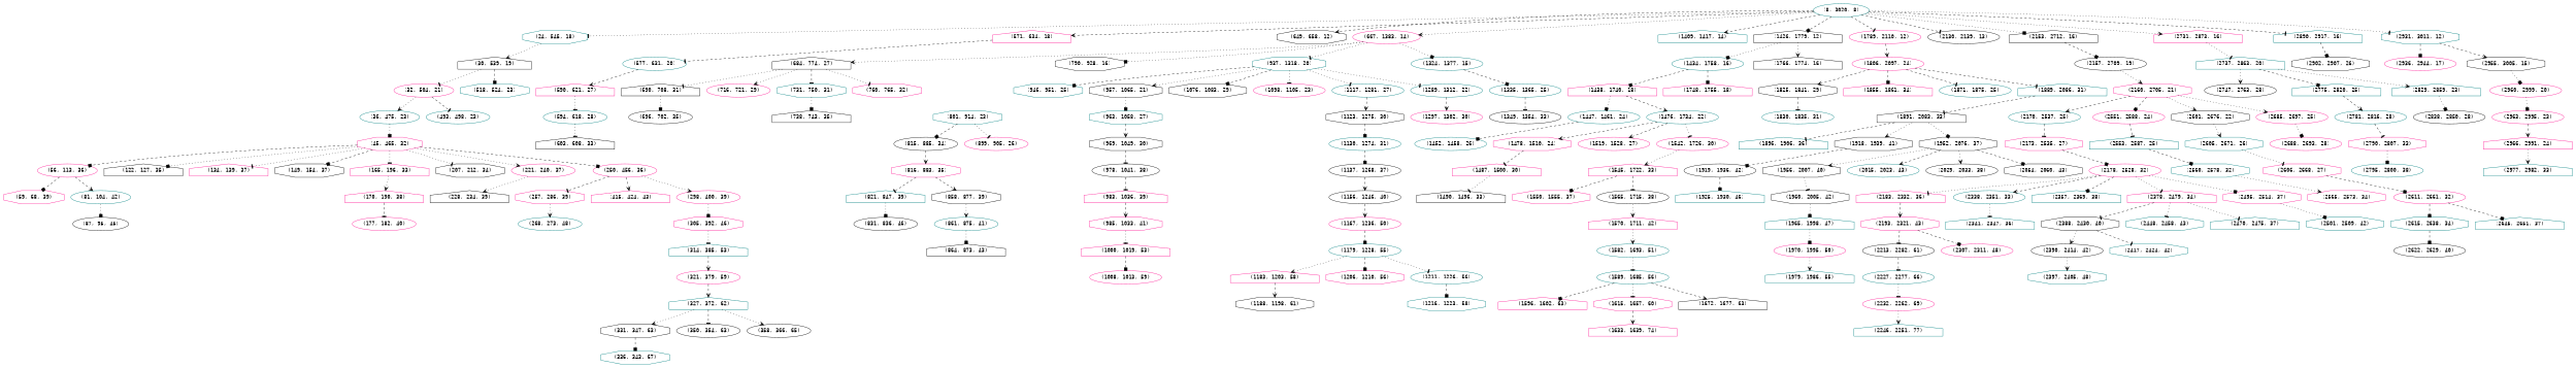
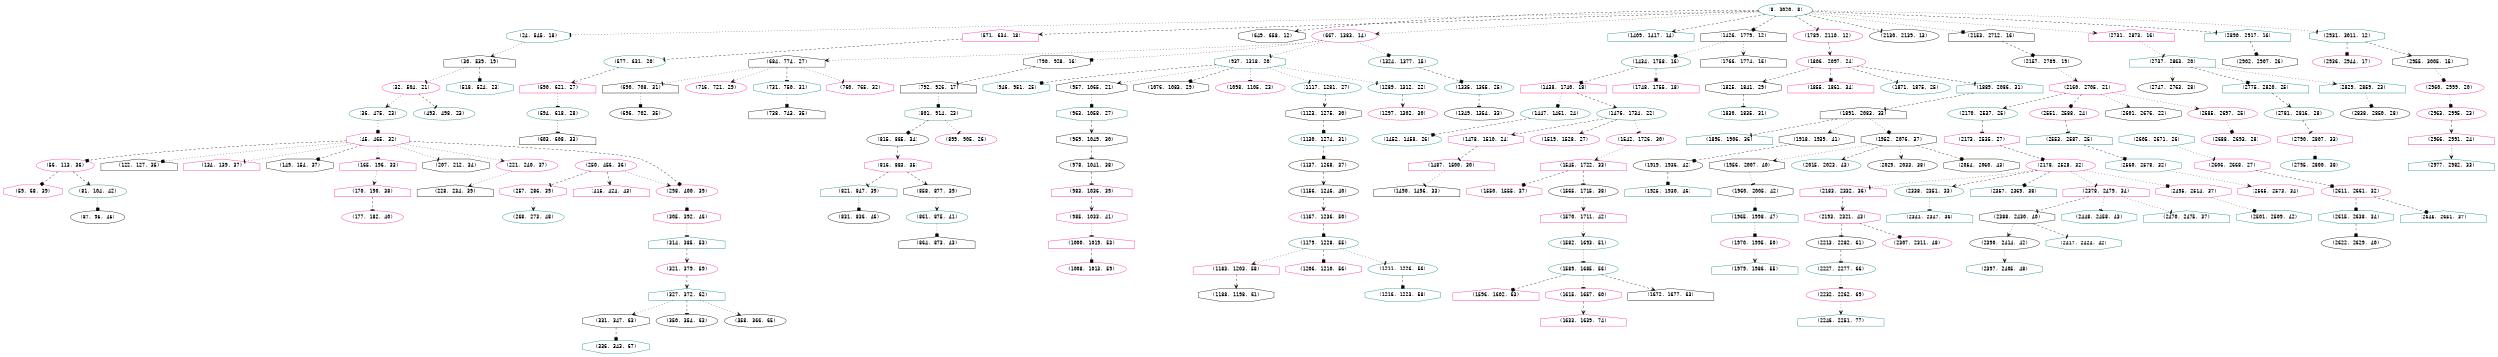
  digraph {
    fontname="DejaVu Sans Mono"
    node [color=deeppink fontname="DejaVu Sans Mono" shape=ellipse]
    edge [arrowhead=vee fontname="DejaVu Sans Mono" style=dashed]
    "(8, 3020, 8)" [color=teal]
    "(24, 545, 18)" [color=teal shape=octagon]
    "(571, 634, 18)" [shape=house]
    "(649, 658, 12)" [color=black shape=octagon]
    "(667, 1383, 14)"
    "(1409, 1417, 14)" [color=teal shape=house]
    "(1426, 1779, 12)" [color=black shape=house]
    "(1789, 2110, 12)"
    "(2130, 2139, 13)" [color=black]
    "(2153, 2712, 16)" [color=black shape=house]
    "(2731, 2873, 16)" [shape=house]
    "(2890, 2917, 16)" [color=teal shape=house]
    "(2931, 3011, 12)" [color=teal shape=octagon]
    "(30, 539, 19)" [color=black shape=house]
    "(577, 631, 20)" [color=teal]
    "(684, 774, 27)" [color=black shape=house]
    "(790, 928, 16)" [color=black shape=octagon]
    "(937, 1318, 20)" [color=teal shape=octagon]
    "(1324, 1377, 15)" [color=teal]
    "(1434, 1758, 16)" [color=teal]
    "(1766, 1774, 16)" [color=black shape=house]
    "(1806, 2097, 24)"
    "(2157, 2709, 19)" [color=black]
    "(2737, 2863, 20)" [color=teal shape=house]
    "(2902, 2907, 26)" [color=black shape=octagon]
    "(2936, 2944, 17)"
    "(2955, 3005, 15)" [color=black shape=octagon]
    "(32, 504, 21)"
    "(518, 524, 23)" [color=teal shape=octagon]
    "(36, 475, 23)" [color=teal]
    "(493, 498, 23)" [color=teal]
    "(45, 465, 32)" [shape=octagon]
    "(56, 113, 36)"
    "(122, 127, 35)" [color=black shape=house]
    "(134, 139, 37)" [shape=house]
    "(149, 154, 37)" [color=black shape=octagon]
    "(165, 196, 33)" [shape=house]
    "(207, 212, 34)" [color=black shape=octagon]
    "(221, 240, 37)"
    "(250, 456, 36)"
    "(59, 68, 39)" [shape=octagon]
    "(81, 104, 42)" [color=teal]
    "(170, 190, 38)" [shape=house]
    "(228, 234, 39)" [color=black shape=house]
    "(257, 286, 39)" [shape=octagon]
    "(298, 400, 39)"
    "(415, 424, 43)" [shape=house]
    "(87, 95, 45)" [color=black]
    "(177, 182, 40)"
    "(268, 273, 48)" [color=teal]
    "(305, 392, 46)" [shape=octagon]
    "(314, 385, 53)" [color=teal shape=house]
    "(321, 379, 59)"
    "(327, 372, 62)" [color=teal shape=house]
    "(331, 347, 63)" [color=black shape=octagon]
    "(350, 354, 63)" [color=black]
    "(358, 366, 65)" [color=black]
    "(336, 343, 67)" [color=teal shape=octagon]
    "(590, 621, 27)" [shape=house]
    "(594, 618, 28)" [color=teal]
    "(603, 608, 33)" [color=black shape=house]
    "(690, 708, 31)" [color=black shape=house]
    "(716, 721, 29)"
    "(731, 750, 31)" [color=teal shape=octagon]
    "(760, 765, 32)" [shape=octagon]
+   "(792, 926, 17)" [color=black shape=house]
    "(946, 951, 25)" [color=teal shape=octagon]
    "(957, 1065, 21)" [color=black shape=octagon]
    "(1076, 1083, 29)" [color=black shape=octagon]
    "(1098, 1105, 23)"
    "(1117, 1281, 27)" [color=teal]
    "(1289, 1312, 22)" [color=teal]
    "(1335, 1365, 25)" [color=teal]
    "(696, 702, 35)" [color=black]
    "(738, 743, 35)" [color=black shape=house]
    "(801, 914, 23)" [color=teal shape=octagon]
    "(815, 885, 34)" [color=black]
    "(899, 905, 26)"
    "(816, 883, 35)" [shape=octagon]
    "(821, 847, 39)" [color=teal shape=house]
    "(858, 877, 39)" [color=black shape=octagon]
    "(831, 836, 46)" [color=black]
    "(861, 875, 41)" [color=teal]
    "(864, 873, 43)" [color=black shape=house]
    "(963, 1058, 27)" [color=teal shape=octagon]
    "(1123, 1275, 30)" [color=black shape=octagon]
    "(1297, 1302, 30)"
    "(969, 1049, 30)" [color=black shape=octagon]
    "(978, 1041, 38)" [color=black]
    "(983, 1036, 39)" [shape=house]
    "(985, 1033, 41)" [shape=octagon]
    "(1000, 1019, 53)" [shape=house]
    "(1008, 1013, 59)"
    "(1130, 1274, 31)" [color=teal]
    "(1137, 1268, 37)" [color=black]
    "(1156, 1246, 40)" [color=black]
    "(1167, 1236, 50)"
    "(1179, 1228, 55)" [color=teal]
    "(1183, 1203, 58)" [shape=house]
    "(1206, 1210, 56)" [shape=octagon]
    "(1211, 1226, 56)" [color=teal]
    "(1188, 1198, 61)" [color=black shape=octagon]
    "(1216, 1223, 58)" [color=teal shape=octagon]
    "(1349, 1354, 33)" [color=black]
    "(1438, 1740, 18)" [shape=house]
    "(1748, 1755, 18)" [shape=house]
    "(1447, 1461, 24)" [color=teal]
    "(1476, 1734, 22)" [color=teal]
    "(1452, 1458, 26)" [color=teal]
    "(1478, 1510, 24)" [shape=octagon]
    "(1519, 1528, 27)"
    "(1542, 1726, 30)"
    "(1487, 1500, 30)" [shape=house]
    "(1545, 1722, 33)" [shape=house]
    "(1490, 1496, 33)" [color=black shape=house]
    "(1550, 1555, 37)" [shape=octagon]
    "(1565, 1715, 38)" [color=black]
    "(1570, 1711, 42)" [shape=house]
    "(1582, 1693, 51)" [color=teal]
    "(1589, 1685, 56)" [color=teal]
    "(1596, 1602, 63)" [shape=house]
    "(1615, 1657, 60)" [shape=octagon]
    "(1672, 1677, 63)" [color=black shape=house]
    "(1633, 1639, 74)" [shape=house]
    "(1825, 1841, 29)" [color=black shape=octagon]
    "(1855, 1861, 34)" [shape=house]
    "(1871, 1875, 25)" [color=teal]
    "(1889, 2086, 31)" [color=teal shape=house]
    "(1830, 1835, 31)" [color=teal]
    "(1891, 2083, 33)" [color=black shape=house]
    "(1896, 1906, 36)" [color=teal shape=house]
    "(1918, 1939, 41)" [color=black shape=octagon]
    "(1952, 2076, 37)" [color=black shape=octagon]
    "(1919, 1936, 42)" [color=black]
    "(1956, 2007, 40)" [color=black shape=octagon]
    "(2015, 2023, 43)" [color=teal]
    "(2029, 2033, 38)" [color=black]
    "(2054, 2060, 43)" [color=black shape=octagon]
    "(1925, 1930, 46)" [color=teal shape=house]
    "(1960, 2005, 42)" [color=black shape=octagon]
    "(1965, 1998, 47)" [color=teal shape=house]
    "(1970, 1995, 50)"
    "(1979, 1986, 55)" [color=teal shape=house]
    "(2160, 2705, 21)" [shape=octagon]
    "(2170, 2537, 25)" [color=teal]
    "(2551, 2588, 24)"
    "(2601, 2676, 22)" [color=black shape=octagon]
    "(2685, 2697, 25)"
    "(2173, 2535, 27)" [shape=octagon]
    "(2553, 2587, 25)" [color=teal shape=house]
    "(2605, 2671, 26)" [color=teal shape=octagon]
    "(2688, 2693, 28)"
    "(2178, 2528, 32)"
    "(2183, 2332, 36)" [shape=house]
    "(2338, 2351, 33)" [color=teal]
    "(2357, 2369, 38)" [color=teal shape=house]
    "(2378, 2479, 34)" [shape=house]
    "(2495, 2514, 37)" [shape=octagon]
    "(2193, 2321, 43)" [shape=octagon]
    "(2341, 2347, 36)" [color=teal shape=house]
    "(2388, 2430, 40)" [color=black shape=octagon]
    "(2448, 2458, 43)" [color=teal shape=octagon]
    "(2470, 2475, 37)" [color=teal shape=house]
    "(2501, 2509, 42)" [color=teal shape=octagon]
    "(2213, 2282, 61)" [color=black]
    "(2307, 2311, 48)"
    "(2227, 2277, 66)" [color=teal]
    "(2232, 2262, 69)"
    "(2246, 2251, 77)" [color=teal shape=house]
    "(2390, 2414, 42)" [color=black]
    "(2417, 2424, 42)" [color=teal shape=octagon]
    "(2397, 2405, 48)" [color=teal shape=octagon]
    "(2560, 2578, 32)" [color=teal shape=octagon]
    "(2565, 2573, 34)" [shape=octagon]
    "(2606, 2668, 27)" [shape=octagon]
    "(2611, 2661, 32)"
    "(2615, 2638, 34)" [color=teal shape=octagon]
    "(2645, 2651, 37)" [color=teal shape=house]
    "(2622, 2629, 40)" [color=black]
    "(2747, 2763, 28)" [color=black]
    "(2775, 2820, 25)" [color=teal shape=house]
    "(2829, 2859, 23)" [color=teal shape=house]
    "(2781, 2816, 28)" [color=teal]
    "(2838, 2850, 28)" [color=black]
    "(2790, 2807, 33)" [shape=octagon]
    "(2795, 2800, 38)" [color=teal]
    "(2960, 2999, 20)"
    "(2963, 2995, 23)"
    "(2966, 2991, 24)" [shape=house]
    "(2977, 2982, 33)" [color=teal shape=house]
    "(8, 3020, 8)" -> "(24, 545, 18)" [arrowhead=tee style=dotted]
    "(8, 3020, 8)" -> "(571, 634, 18)"
    "(8, 3020, 8)" -> "(649, 658, 12)"
    "(8, 3020, 8)" -> "(667, 1383, 14)" [style=dotted]
    "(8, 3020, 8)" -> "(1409, 1417, 14)"
    "(8, 3020, 8)" -> "(1426, 1779, 12)" [arrowhead=box]
    "(8, 3020, 8)" -> "(1789, 2110, 12)" [arrowhead=tee]
    "(8, 3020, 8)" -> "(2130, 2139, 13)" [arrowhead=tee]
    "(8, 3020, 8)" -> "(2153, 2712, 16)" [arrowhead=box style=dotted]
    "(8, 3020, 8)" -> "(2731, 2873, 16)" [style=dotted]
    "(8, 3020, 8)" -> "(2890, 2917, 16)" [arrowhead=tee]
    "(8, 3020, 8)" -> "(2931, 3011, 12)" [arrowhead=tee style=dotted]
    "(24, 545, 18)" -> "(30, 539, 19)" [style=dotted]
    "(571, 634, 18)" -> "(577, 631, 20)" [arrowhead=tee]
    "(667, 1383, 14)" -> "(684, 774, 27)" [style=dotted]
    "(667, 1383, 14)" -> "(790, 928, 16)" [arrowhead=box style=dotted]
    "(667, 1383, 14)" -> "(937, 1318, 20)" [arrowhead=tee style=dotted]
    "(667, 1383, 14)" -> "(1324, 1377, 15)" [arrowhead=box style=dotted]
    "(1426, 1779, 12)" -> "(1434, 1758, 16)" [arrowhead=box style=dotted]
    "(1426, 1779, 12)" -> "(1766, 1774, 16)" [style=dotted]
    "(1789, 2110, 12)" -> "(1806, 2097, 24)"
    "(2153, 2712, 16)" -> "(2157, 2709, 19)" [arrowhead=box]
    "(2731, 2873, 16)" -> "(2737, 2863, 20)" [arrowhead=tee style=dotted]
    "(2890, 2917, 16)" -> "(2902, 2907, 26)" [arrowhead=box]
    "(2931, 3011, 12)" -> "(2936, 2944, 17)" [arrowhead=box]
    "(2931, 3011, 12)" -> "(2955, 3005, 15)"
    "(30, 539, 19)" -> "(32, 504, 21)" [arrowhead=tee style=dotted]
    "(30, 539, 19)" -> "(518, 524, 23)" [arrowhead=box]
    "(577, 631, 20)" -> "(590, 621, 27)"
    "(684, 774, 27)" -> "(690, 708, 31)" [arrowhead=tee style=dotted]
    "(684, 774, 27)" -> "(716, 721, 29)" [style=dotted]
    "(684, 774, 27)" -> "(731, 750, 31)" [arrowhead=tee]
    "(684, 774, 27)" -> "(760, 765, 32)" [arrowhead=tee style=dotted]
+   "(790, 928, 16)" -> "(792, 926, 17)" [arrowhead=tee]
    "(937, 1318, 20)" -> "(946, 951, 25)" [arrowhead=box]
    "(937, 1318, 20)" -> "(957, 1065, 21)" [style=dotted]
    "(937, 1318, 20)" -> "(1076, 1083, 29)" [arrowhead=box]
    "(937, 1318, 20)" -> "(1098, 1105, 23)" [arrowhead=tee style=dotted]
    "(937, 1318, 20)" -> "(1117, 1281, 27)" [arrowhead=tee style=dotted]
    "(937, 1318, 20)" -> "(1289, 1312, 22)" [arrowhead=tee style=dotted]
    "(1324, 1377, 15)" -> "(1335, 1365, 25)" [arrowhead=box]
    "(1434, 1758, 16)" -> "(1438, 1740, 18)" [arrowhead=box]
    "(1434, 1758, 16)" -> "(1748, 1755, 18)" [arrowhead=box]
    "(1806, 2097, 24)" -> "(1825, 1841, 29)"
    "(1806, 2097, 24)" -> "(1855, 1861, 34)" [arrowhead=box]
    "(1806, 2097, 24)" -> "(1871, 1875, 25)" [arrowhead=tee]
    "(1806, 2097, 24)" -> "(1889, 2086, 31)" [arrowhead=tee]
    "(2157, 2709, 19)" -> "(2160, 2705, 21)" [style=dotted]
    "(2737, 2863, 20)" -> "(2747, 2763, 28)" [style=dotted]
    "(2737, 2863, 20)" -> "(2775, 2820, 25)" [arrowhead=box]
    "(2737, 2863, 20)" -> "(2829, 2859, 23)" [style=dotted]
    "(2955, 3005, 15)" -> "(2960, 2999, 20)" [arrowhead=box style=dotted]
    "(32, 504, 21)" -> "(36, 475, 23)" [style=dotted]
    "(32, 504, 21)" -> "(493, 498, 23)" [arrowhead=tee]
    "(36, 475, 23)" -> "(45, 465, 32)" [arrowhead=box style=dotted]
    "(45, 465, 32)" -> "(56, 113, 36)" [arrowhead=box]
    "(45, 465, 32)" -> "(122, 127, 35)" [arrowhead=box style=dotted]
    "(45, 465, 32)" -> "(134, 139, 37)" [arrowhead=tee style=dotted]
    "(45, 465, 32)" -> "(149, 154, 37)" [arrowhead=box]
    "(45, 465, 32)" -> "(165, 196, 33)" [arrowhead=tee style=dotted]
    "(45, 465, 32)" -> "(207, 212, 34)" [arrowhead=tee style=dotted]
    "(45, 465, 32)" -> "(221, 240, 37)" [style=dotted]
-   "(45, 465, 32)" -> "(250, 456, 36)" [arrowhead=box]
+   "(45, 465, 32)" -> "(298, 400, 39)" [arrowhead=box]
    "(56, 113, 36)" -> "(59, 68, 39)" [arrowhead=box]
    "(56, 113, 36)" -> "(81, 104, 42)"
    "(165, 196, 33)" -> "(170, 190, 38)" [style=dotted]
    "(221, 240, 37)" -> "(228, 234, 39)" [style=dotted]
    "(250, 456, 36)" -> "(257, 286, 39)" [arrowhead=tee]
    "(250, 456, 36)" -> "(298, 400, 39)" [style=dotted]
    "(250, 456, 36)" -> "(415, 424, 43)"
    "(81, 104, 42)" -> "(87, 95, 45)" [arrowhead=box style=dotted]
    "(170, 190, 38)" -> "(177, 182, 40)" [arrowhead=tee]
    "(257, 286, 39)" -> "(268, 273, 48)" [style=dotted]
    "(298, 400, 39)" -> "(305, 392, 46)" [arrowhead=box style=dotted]
    "(305, 392, 46)" -> "(314, 385, 53)" [arrowhead=tee style=dotted]
    "(314, 385, 53)" -> "(321, 379, 59)"
    "(321, 379, 59)" -> "(327, 372, 62)"
    "(327, 372, 62)" -> "(331, 347, 63)" [style=dotted]
    "(327, 372, 62)" -> "(350, 354, 63)" [arrowhead=tee]
    "(327, 372, 62)" -> "(358, 366, 65)" [style=dotted]
    "(331, 347, 63)" -> "(336, 343, 67)" [arrowhead=box]
    "(590, 621, 27)" -> "(594, 618, 28)" [arrowhead=tee style=dotted]
    "(594, 618, 28)" -> "(603, 608, 33)" [arrowhead=tee style=dotted]
    "(690, 708, 31)" -> "(696, 702, 35)" [arrowhead=box style=dotted]
    "(731, 750, 31)" -> "(738, 743, 35)" [arrowhead=box style=dotted]
+   "(792, 926, 17)" -> "(801, 914, 23)" [arrowhead=box style=dotted]
    "(957, 1065, 21)" -> "(963, 1058, 27)" [arrowhead=box style=dotted]
    "(1117, 1281, 27)" -> "(1123, 1275, 30)"
    "(1289, 1312, 22)" -> "(1297, 1302, 30)"
    "(1335, 1365, 25)" -> "(1349, 1354, 33)" [arrowhead=tee]
    "(801, 914, 23)" -> "(815, 885, 34)" [arrowhead=box]
    "(801, 914, 23)" -> "(899, 905, 26)" [arrowhead=tee style=dotted]
    "(815, 885, 34)" -> "(816, 883, 35)"
    "(816, 883, 35)" -> "(821, 847, 39)" [arrowhead=tee]
    "(816, 883, 35)" -> "(858, 877, 39)"
    "(821, 847, 39)" -> "(831, 836, 46)" [arrowhead=box style=dotted]
    "(858, 877, 39)" -> "(861, 875, 41)" [style=dotted]
    "(861, 875, 41)" -> "(864, 873, 43)" [arrowhead=box style=dotted]
    "(963, 1058, 27)" -> "(969, 1049, 30)"
    "(1123, 1275, 30)" -> "(1130, 1274, 31)" [arrowhead=box]
    "(969, 1049, 30)" -> "(978, 1041, 38)" [arrowhead=tee]
    "(978, 1041, 38)" -> "(983, 1036, 39)" [arrowhead=tee]
    "(983, 1036, 39)" -> "(985, 1033, 41)"
    "(985, 1033, 41)" -> "(1000, 1019, 53)" [arrowhead=tee style=dotted]
    "(1000, 1019, 53)" -> "(1008, 1013, 59)" [arrowhead=box]
    "(1130, 1274, 31)" -> "(1137, 1268, 37)" [arrowhead=box]
    "(1137, 1268, 37)" -> "(1156, 1246, 40)"
    "(1156, 1246, 40)" -> "(1167, 1236, 50)"
    "(1167, 1236, 50)" -> "(1179, 1228, 55)" [arrowhead=box]
    "(1179, 1228, 55)" -> "(1183, 1203, 58)" [style=dotted]
    "(1179, 1228, 55)" -> "(1206, 1210, 56)" [arrowhead=box]
    "(1179, 1228, 55)" -> "(1211, 1226, 56)" [arrowhead=tee style=dotted]
    "(1183, 1203, 58)" -> "(1188, 1198, 61)"
    "(1211, 1226, 56)" -> "(1216, 1223, 58)" [arrowhead=box]
    "(1438, 1740, 18)" -> "(1447, 1461, 24)" [arrowhead=box style=dotted]
    "(1438, 1740, 18)" -> "(1476, 1734, 22)"
    "(1447, 1461, 24)" -> "(1452, 1458, 26)" [arrowhead=box]
    "(1476, 1734, 22)" -> "(1478, 1510, 24)"
    "(1476, 1734, 22)" -> "(1519, 1528, 27)"
    "(1476, 1734, 22)" -> "(1542, 1726, 30)" [arrowhead=tee style=dotted]
    "(1478, 1510, 24)" -> "(1487, 1500, 30)" [arrowhead=tee]
    "(1542, 1726, 30)" -> "(1545, 1722, 33)" [style=dotted]
    "(1487, 1500, 30)" -> "(1490, 1496, 33)" [arrowhead=tee style=dotted]
    "(1545, 1722, 33)" -> "(1550, 1555, 37)" [arrowhead=box]
    "(1545, 1722, 33)" -> "(1565, 1715, 38)" [arrowhead=tee]
    "(1565, 1715, 38)" -> "(1570, 1711, 42)" [style=dotted]
    "(1570, 1711, 42)" -> "(1582, 1693, 51)" [style=dotted]
    "(1582, 1693, 51)" -> "(1589, 1685, 56)" [arrowhead=tee style=dotted]
    "(1589, 1685, 56)" -> "(1596, 1602, 63)" [arrowhead=box]
    "(1589, 1685, 56)" -> "(1615, 1657, 60)" [arrowhead=tee style=dotted]
    "(1589, 1685, 56)" -> "(1672, 1677, 63)"
    "(1615, 1657, 60)" -> "(1633, 1639, 74)"
    "(1825, 1841, 29)" -> "(1830, 1835, 31)" [arrowhead=tee]
    "(1889, 2086, 31)" -> "(1891, 2083, 33)" [arrowhead=tee]
    "(1891, 2083, 33)" -> "(1896, 1906, 36)" [arrowhead=tee]
    "(1891, 2083, 33)" -> "(1918, 1939, 41)" [style=dotted]
    "(1891, 2083, 33)" -> "(1952, 2076, 37)" [arrowhead=box style=dotted]
    "(1918, 1939, 41)" -> "(1919, 1936, 42)" [arrowhead=box]
    "(1952, 2076, 37)" -> "(1956, 2007, 40)" [style=dotted]
    "(1952, 2076, 37)" -> "(2015, 2023, 43)"
    "(1952, 2076, 37)" -> "(2029, 2033, 38)" [style=dotted]
    "(1952, 2076, 37)" -> "(2054, 2060, 43)" [arrowhead=box]
    "(1919, 1936, 42)" -> "(1925, 1930, 46)" [arrowhead=box]
    "(1956, 2007, 40)" -> "(1960, 2005, 42)" [arrowhead=tee style=dotted]
    "(1960, 2005, 42)" -> "(1965, 1998, 47)" [arrowhead=box style=dotted]
    "(1965, 1998, 47)" -> "(1970, 1995, 50)" [arrowhead=box style=dotted]
    "(1970, 1995, 50)" -> "(1979, 1986, 55)" [style=dotted]
    "(2160, 2705, 21)" -> "(2170, 2537, 25)"
    "(2160, 2705, 21)" -> "(2551, 2588, 24)" [arrowhead=box]
    "(2160, 2705, 21)" -> "(2601, 2676, 22)" [style=dotted]
    "(2160, 2705, 21)" -> "(2685, 2697, 25)" [style=dotted]
    "(2170, 2537, 25)" -> "(2173, 2535, 27)" [arrowhead=tee]
    "(2551, 2588, 24)" -> "(2553, 2587, 25)" [arrowhead=tee]
-   "(2601, 2676, 22)" -> "(2605, 2671, 26)" [style=dotted]
    "(2685, 2697, 25)" -> "(2688, 2693, 28)" [arrowhead=box style=dotted]
    "(2173, 2535, 27)" -> "(2178, 2528, 32)" [arrowhead=box]
    "(2553, 2587, 25)" -> "(2560, 2578, 32)" [arrowhead=box]
    "(2605, 2671, 26)" -> "(2606, 2668, 27)" [arrowhead=tee style=dotted]
    "(2178, 2528, 32)" -> "(2183, 2332, 36)" [arrowhead=tee style=dotted]
    "(2178, 2528, 32)" -> "(2338, 2351, 33)"
    "(2178, 2528, 32)" -> "(2357, 2369, 38)" [arrowhead=box]
    "(2178, 2528, 32)" -> "(2378, 2479, 34)" [arrowhead=tee style=dotted]
    "(2178, 2528, 32)" -> "(2495, 2514, 37)" [arrowhead=box style=dotted]
    "(2183, 2332, 36)" -> "(2193, 2321, 43)"
    "(2338, 2351, 33)" -> "(2341, 2347, 36)" [arrowhead=tee style=dotted]
    "(2378, 2479, 34)" -> "(2388, 2430, 40)" [arrowhead=tee]
    "(2378, 2479, 34)" -> "(2448, 2458, 43)" [arrowhead=tee style=dotted]
    "(2378, 2479, 34)" -> "(2470, 2475, 37)" [arrowhead=tee style=dotted]
    "(2495, 2514, 37)" -> "(2501, 2509, 42)" [arrowhead=box style=dotted]
    "(2193, 2321, 43)" -> "(2213, 2282, 61)" [arrowhead=tee]
    "(2193, 2321, 43)" -> "(2307, 2311, 48)" [arrowhead=box]
    "(2388, 2430, 40)" -> "(2390, 2414, 42)" [style=dotted]
    "(2388, 2430, 40)" -> "(2417, 2424, 42)" [arrowhead=tee]
    "(2213, 2282, 61)" -> "(2227, 2277, 66)" [arrowhead=tee]
    "(2227, 2277, 66)" -> "(2232, 2262, 69)" [arrowhead=tee style=dotted]
    "(2232, 2262, 69)" -> "(2246, 2251, 77)" [style=dotted]
    "(2390, 2414, 42)" -> "(2397, 2405, 48)" [style=dotted]
    "(2560, 2578, 32)" -> "(2565, 2573, 34)" [style=dotted]
    "(2606, 2668, 27)" -> "(2611, 2661, 32)" [arrowhead=box]
    "(2611, 2661, 32)" -> "(2615, 2638, 34)" [arrowhead=box]
    "(2611, 2661, 32)" -> "(2645, 2651, 37)" [arrowhead=box]
    "(2615, 2638, 34)" -> "(2622, 2629, 40)" [arrowhead=box]
    "(2775, 2820, 25)" -> "(2781, 2816, 28)"
    "(2829, 2859, 23)" -> "(2838, 2850, 28)" [arrowhead=box style=dotted]
    "(2781, 2816, 28)" -> "(2790, 2807, 33)" [arrowhead=tee]
    "(2790, 2807, 33)" -> "(2795, 2800, 38)" [arrowhead=box style=dotted]
    "(2960, 2999, 20)" -> "(2963, 2995, 23)" [arrowhead=box style=dotted]
    "(2963, 2995, 23)" -> "(2966, 2991, 24)"
    "(2966, 2991, 24)" -> "(2977, 2982, 33)" [style=dotted]
  }
